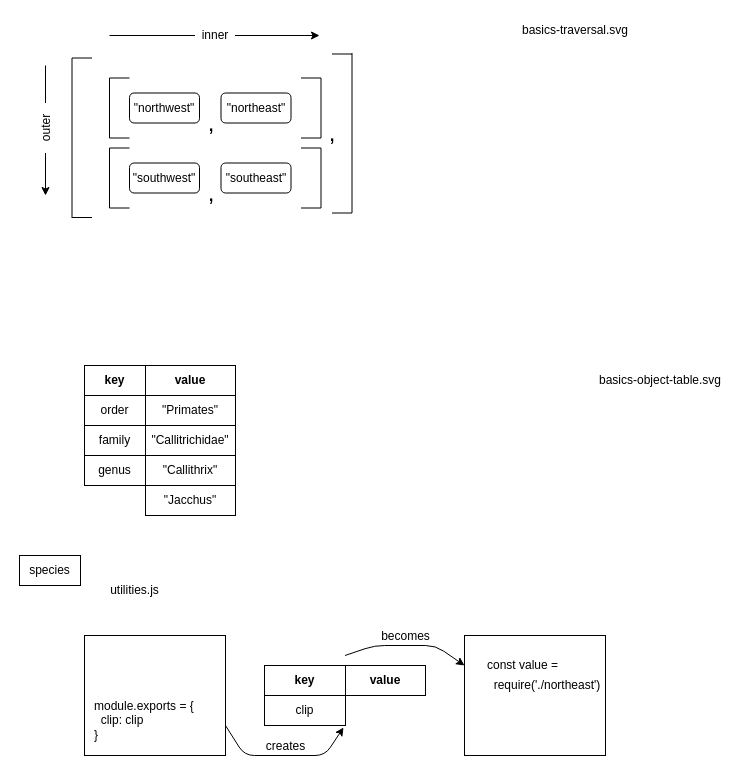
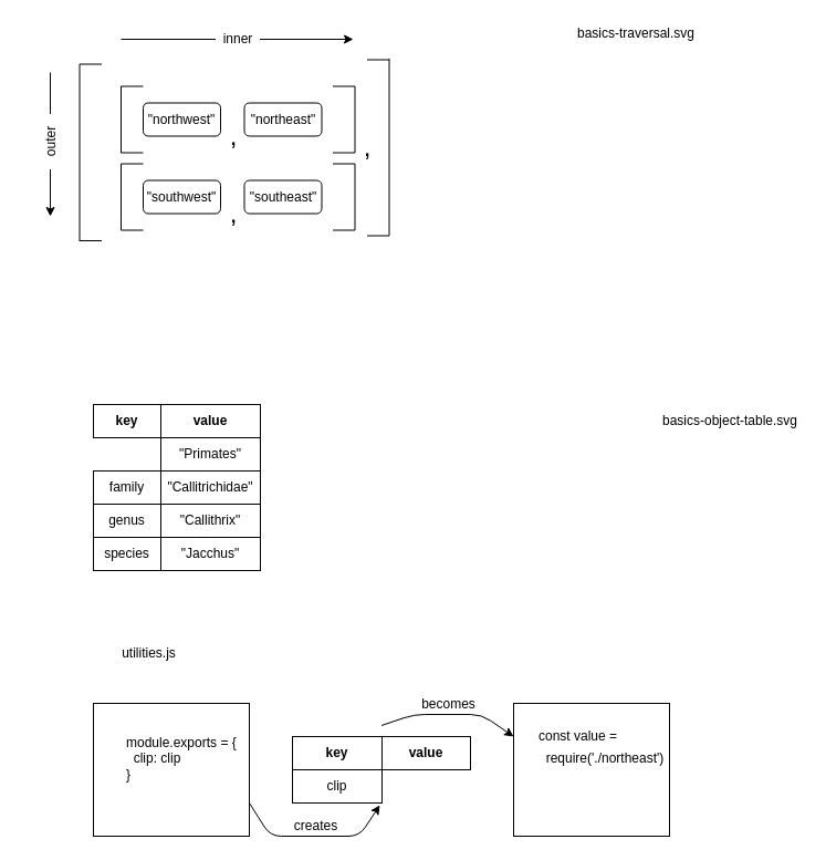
  <mxCell id="0" />
  <mxCell id="1" parent="0" />
  <mxCell id="2" value="&quot;northwest&quot;" style="rounded=1;whiteSpace=wrap;html=1;" parent="1" vertex="1"><mxGeometry x="129" y="92.5" width="70" height="30" as="geometry" /></mxCell>
  <mxCell id="3" value="basics-traversal.svg" style="text;html=1;strokeColor=none;fillColor=none;align=center;verticalAlign=middle;whiteSpace=wrap;rounded=0;" parent="1" vertex="1"><mxGeometry x="510" y="20" width="130" height="20" as="geometry" /></mxCell>
  <mxCell id="4" value="&quot;northeast&quot;" style="rounded=1;whiteSpace=wrap;html=1;" parent="1" vertex="1"><mxGeometry x="220.5" y="92.5" width="70" height="30" as="geometry" /></mxCell>
  <mxCell id="5" value="&quot;southwest&quot;" style="rounded=1;whiteSpace=wrap;html=1;" parent="1" vertex="1"><mxGeometry x="129" y="162.5" width="70" height="30" as="geometry" /></mxCell>
  <mxCell id="6" value="&quot;southeast&quot;" style="rounded=1;whiteSpace=wrap;html=1;" parent="1" vertex="1"><mxGeometry x="220.5" y="162.5" width="70" height="30" as="geometry" /></mxCell>
  <mxCell id="7" value="" style="group;strokeWidth=5;" parent="1" vertex="1" connectable="0"><mxGeometry x="109" y="77.5" width="20" height="60" as="geometry" /></mxCell>
  <mxCell id="8" value="" style="endArrow=none;html=1;" parent="7" edge="1"><mxGeometry width="50" height="50" relative="1" as="geometry"><mxPoint y="60" as="sourcePoint" /><mxPoint as="targetPoint" /></mxGeometry></mxCell>
  <mxCell id="9" value="" style="endArrow=none;html=1;" parent="7" edge="1"><mxGeometry width="50" height="50" relative="1" as="geometry"><mxPoint y="60" as="sourcePoint" /><mxPoint x="20" y="60" as="targetPoint" /></mxGeometry></mxCell>
  <mxCell id="10" value="" style="endArrow=none;html=1;" parent="7" edge="1"><mxGeometry width="50" height="50" relative="1" as="geometry"><mxPoint as="sourcePoint" /><mxPoint x="20" as="targetPoint" /></mxGeometry></mxCell>
  <mxCell id="11" value="" style="group;strokeWidth=5;" parent="1" vertex="1" connectable="0"><mxGeometry x="109" y="147.5" width="20" height="60" as="geometry" /></mxCell>
  <mxCell id="12" value="" style="endArrow=none;html=1;" parent="11" edge="1"><mxGeometry width="50" height="50" relative="1" as="geometry"><mxPoint y="60" as="sourcePoint" /><mxPoint as="targetPoint" /></mxGeometry></mxCell>
  <mxCell id="13" value="" style="endArrow=none;html=1;" parent="11" edge="1"><mxGeometry width="50" height="50" relative="1" as="geometry"><mxPoint y="60" as="sourcePoint" /><mxPoint x="20" y="60" as="targetPoint" /></mxGeometry></mxCell>
  <mxCell id="14" value="" style="endArrow=none;html=1;" parent="11" edge="1"><mxGeometry width="50" height="50" relative="1" as="geometry"><mxPoint as="sourcePoint" /><mxPoint x="20" as="targetPoint" /></mxGeometry></mxCell>
  <mxCell id="15" value="" style="group" parent="1" vertex="1" connectable="0"><mxGeometry x="300.5" y="77.5" width="20" height="60" as="geometry" /></mxCell>
  <mxCell id="16" value="" style="endArrow=none;html=1;" parent="15" edge="1"><mxGeometry width="50" height="50" relative="1" as="geometry"><mxPoint x="20" as="sourcePoint" /><mxPoint x="20" y="60" as="targetPoint" /></mxGeometry></mxCell>
  <mxCell id="17" value="" style="endArrow=none;html=1;" parent="15" edge="1"><mxGeometry width="50" height="50" relative="1" as="geometry"><mxPoint y="60" as="sourcePoint" /><mxPoint x="20" y="60" as="targetPoint" /></mxGeometry></mxCell>
  <mxCell id="18" value="" style="endArrow=none;html=1;" parent="15" edge="1"><mxGeometry width="50" height="50" relative="1" as="geometry"><mxPoint as="sourcePoint" /><mxPoint x="20" as="targetPoint" /></mxGeometry></mxCell>
  <mxCell id="19" value="" style="group" parent="1" vertex="1" connectable="0"><mxGeometry x="300.5" y="147.5" width="20" height="60" as="geometry" /></mxCell>
  <mxCell id="20" value="" style="endArrow=none;html=1;" parent="19" edge="1"><mxGeometry width="50" height="50" relative="1" as="geometry"><mxPoint x="20" as="sourcePoint" /><mxPoint x="20" y="60" as="targetPoint" /></mxGeometry></mxCell>
  <mxCell id="21" value="" style="endArrow=none;html=1;" parent="19" edge="1"><mxGeometry width="50" height="50" relative="1" as="geometry"><mxPoint y="60" as="sourcePoint" /><mxPoint x="20" y="60" as="targetPoint" /></mxGeometry></mxCell>
  <mxCell id="22" value="" style="endArrow=none;html=1;" parent="19" edge="1"><mxGeometry width="50" height="50" relative="1" as="geometry"><mxPoint as="sourcePoint" /><mxPoint x="20" as="targetPoint" /></mxGeometry></mxCell>
  <mxCell id="23" value="&lt;font style=&quot;font-size: 24px&quot;&gt;,&lt;/font&gt;" style="text;html=1;strokeColor=none;fillColor=none;align=center;verticalAlign=middle;whiteSpace=wrap;rounded=0;" parent="1" vertex="1"><mxGeometry x="200.5" y="112.5" width="20" height="20" as="geometry" /></mxCell>
  <mxCell id="24" value="&lt;font style=&quot;font-size: 24px&quot;&gt;,&lt;/font&gt;" style="text;html=1;strokeColor=none;fillColor=none;align=center;verticalAlign=middle;whiteSpace=wrap;rounded=0;" parent="1" vertex="1"><mxGeometry x="200.5" y="182.5" width="20" height="20" as="geometry" /></mxCell>
  <mxCell id="25" value="&lt;font style=&quot;font-size: 24px&quot;&gt;,&lt;/font&gt;" style="text;html=1;strokeColor=none;fillColor=none;align=center;verticalAlign=middle;whiteSpace=wrap;rounded=0;" parent="1" vertex="1"><mxGeometry x="321.5" y="122.5" width="20" height="20" as="geometry" /></mxCell>
  <mxCell id="26" value="" style="group" parent="1" vertex="1" connectable="0"><mxGeometry x="71.5" y="57.5" width="20" height="160" as="geometry" /></mxCell>
  <mxCell id="27" value="" style="group;strokeWidth=5;" parent="26" vertex="1" connectable="0"><mxGeometry width="20" height="160" as="geometry" /></mxCell>
  <mxCell id="28" value="" style="endArrow=none;html=1;" parent="27" edge="1"><mxGeometry width="50" height="50" relative="1" as="geometry"><mxPoint y="160" as="sourcePoint" /><mxPoint as="targetPoint" /></mxGeometry></mxCell>
  <mxCell id="29" value="" style="endArrow=none;html=1;" parent="27" edge="1"><mxGeometry width="50" height="50" relative="1" as="geometry"><mxPoint as="sourcePoint" /><mxPoint x="20" as="targetPoint" /></mxGeometry></mxCell>
  <mxCell id="30" value="" style="endArrow=none;html=1;" parent="26" edge="1"><mxGeometry width="50" height="50" relative="1" as="geometry"><mxPoint y="159.5" as="sourcePoint" /><mxPoint x="20" y="159.5" as="targetPoint" /></mxGeometry></mxCell>
  <mxCell id="31" value="" style="group;rotation=180;" parent="1" vertex="1" connectable="0"><mxGeometry x="331.5" y="52.5" width="20" height="160" as="geometry" /></mxCell>
  <mxCell id="32" value="" style="group;strokeWidth=5;rotation=180;" parent="31" vertex="1" connectable="0"><mxGeometry width="20" height="160" as="geometry" /></mxCell>
  <mxCell id="33" value="" style="endArrow=none;html=1;fontStyle=4" parent="32" edge="1"><mxGeometry width="50" height="50" relative="1" as="geometry"><mxPoint x="20" as="sourcePoint" /><mxPoint x="20" y="160" as="targetPoint" /></mxGeometry></mxCell>
  <mxCell id="34" value="" style="endArrow=none;html=1;" parent="32" edge="1"><mxGeometry width="50" height="50" relative="1" as="geometry"><mxPoint x="20" y="160" as="sourcePoint" /><mxPoint y="160" as="targetPoint" /></mxGeometry></mxCell>
  <mxCell id="35" value="" style="endArrow=none;html=1;" parent="31" edge="1"><mxGeometry width="50" height="50" relative="1" as="geometry"><mxPoint x="20" y="1" as="sourcePoint" /><mxPoint y="1" as="targetPoint" /></mxGeometry></mxCell>
  <mxCell id="36" value="outer" style="text;html=1;strokeColor=none;fillColor=none;align=center;verticalAlign=middle;whiteSpace=wrap;rounded=0;direction=south;rotation=-90;" parent="1" vertex="1"><mxGeometry x="20" y="107.5" width="50" height="40" as="geometry" /></mxCell>
  <mxCell id="37" value="" style="endArrow=none;html=1;exitX=0.5;exitY=0;exitDx=0;exitDy=0;" parent="1" source="36" edge="1"><mxGeometry width="50" height="50" relative="1" as="geometry"><mxPoint x="25" y="295" as="sourcePoint" /><mxPoint x="45" y="65" as="targetPoint" /></mxGeometry></mxCell>
  <mxCell id="38" value="" style="endArrow=classic;html=1;exitX=0.5;exitY=1;exitDx=0;exitDy=0;" parent="1" source="36" edge="1"><mxGeometry width="50" height="50" relative="1" as="geometry"><mxPoint x="25" y="295" as="sourcePoint" /><mxPoint x="45" y="195" as="targetPoint" /></mxGeometry></mxCell>
  <mxCell id="39" value="inner" style="text;html=1;strokeColor=none;fillColor=none;align=center;verticalAlign=middle;whiteSpace=wrap;rounded=0;" parent="1" vertex="1"><mxGeometry x="194.5" y="25" width="40" height="20" as="geometry" /></mxCell>
  <mxCell id="40" value="" style="endArrow=none;html=1;entryX=0;entryY=0.5;entryDx=0;entryDy=0;" parent="1" target="39" edge="1"><mxGeometry width="50" height="50" relative="1" as="geometry"><mxPoint x="109" y="35" as="sourcePoint" /><mxPoint x="59" y="245" as="targetPoint" /></mxGeometry></mxCell>
  <mxCell id="41" value="" style="endArrow=classic;html=1;exitX=1;exitY=0.5;exitDx=0;exitDy=0;" parent="1" source="39" edge="1"><mxGeometry width="50" height="50" relative="1" as="geometry"><mxPoint x="9" y="295" as="sourcePoint" /><mxPoint x="319" y="35" as="targetPoint" /></mxGeometry></mxCell>
- <mxCell id="42" value="order" style="rounded=0;whiteSpace=wrap;html=1;strokeWidth=1;fillColor=none;align=center;" parent="1" vertex="1"><mxGeometry x="84" y="395" width="61" height="30" as="geometry" /></mxCell>
  <mxCell id="43" value="family" style="rounded=0;whiteSpace=wrap;html=1;strokeWidth=1;fillColor=none;align=center;" parent="1" vertex="1"><mxGeometry x="84" y="425" width="61" height="30" as="geometry" /></mxCell>
  <mxCell id="44" value="genus" style="rounded=0;whiteSpace=wrap;html=1;strokeWidth=1;fillColor=none;align=center;" parent="1" vertex="1"><mxGeometry x="84" y="455" width="61" height="30" as="geometry" /></mxCell>
- <mxCell id="45" value="species" style="rounded=0;whiteSpace=wrap;html=1;strokeWidth=1;fillColor=none;align=center;" parent="1" vertex="1"><mxGeometry x="19" y="555" width="61" height="30" as="geometry" /></mxCell>
+ <mxCell id="45" value="species" style="rounded=0;whiteSpace=wrap;html=1;strokeWidth=1;fillColor=none;align=center;" parent="1" vertex="1"><mxGeometry x="84" y="485" width="61" height="30" as="geometry" /></mxCell>
  <mxCell id="46" value="&lt;b&gt;key&lt;/b&gt;" style="rounded=0;whiteSpace=wrap;html=1;strokeWidth=1;fillColor=none;align=center;" parent="1" vertex="1"><mxGeometry x="84" y="365" width="61" height="30" as="geometry" /></mxCell>
  <mxCell id="47" value="&quot;Primates&quot;" style="rounded=0;whiteSpace=wrap;html=1;strokeWidth=1;fillColor=none;align=center;" parent="1" vertex="1"><mxGeometry x="145" y="395" width="90" height="30" as="geometry" /></mxCell>
  <mxCell id="48" value="&quot;Callitrichidae&quot;" style="rounded=0;whiteSpace=wrap;html=1;strokeWidth=1;fillColor=none;align=center;" parent="1" vertex="1"><mxGeometry x="145" y="425" width="90" height="30" as="geometry" /></mxCell>
  <mxCell id="49" value="&quot;Callithrix&quot;" style="rounded=0;whiteSpace=wrap;html=1;strokeWidth=1;fillColor=none;align=center;" parent="1" vertex="1"><mxGeometry x="145" y="455" width="90" height="30" as="geometry" /></mxCell>
  <mxCell id="50" value="&quot;Jacchus&quot;" style="rounded=0;whiteSpace=wrap;html=1;strokeWidth=1;fillColor=none;align=center;" parent="1" vertex="1"><mxGeometry x="145" y="485" width="90" height="30" as="geometry" /></mxCell>
  <mxCell id="51" value="&lt;b&gt;value&lt;/b&gt;" style="rounded=0;whiteSpace=wrap;html=1;strokeWidth=1;fillColor=none;align=center;" parent="1" vertex="1"><mxGeometry x="145" y="365" width="90" height="30" as="geometry" /></mxCell>
  <mxCell id="52" value="basics-object-table.svg" style="text;html=1;strokeColor=none;fillColor=none;align=center;verticalAlign=middle;whiteSpace=wrap;rounded=0;" parent="1" vertex="1"><mxGeometry x="595" y="370" width="130" height="20" as="geometry" /></mxCell>
  <mxCell id="53" value="" style="rounded=0;whiteSpace=wrap;html=1;strokeWidth=1;fillColor=none;align=center;" parent="1" vertex="1"><mxGeometry x="84" y="635" width="141" height="120" as="geometry" /></mxCell>
  <mxCell id="54" value="utilities.js" style="text;html=1;strokeColor=none;fillColor=none;align=center;verticalAlign=middle;whiteSpace=wrap;rounded=0;" parent="1" vertex="1"><mxGeometry x="97" y="580" width="75" height="20" as="geometry" /></mxCell>
- <mxCell id="55" value="&lt;div align=&quot;left&quot;&gt;module.exports = {&lt;br&gt;&amp;nbsp; clip: clip&lt;br&gt;}&lt;/div&gt;" style="text;html=1;strokeColor=none;fillColor=none;align=left;verticalAlign=middle;whiteSpace=wrap;rounded=0;" parent="1" vertex="1"><mxGeometry x="92" y="690" width="110" height="60" as="geometry" /></mxCell>
+ <mxCell id="55" value="&lt;div align=&quot;left&quot;&gt;module.exports = {&lt;br&gt;&amp;nbsp; clip: clip&lt;br&gt;}&lt;/div&gt;" style="text;html=1;strokeColor=none;fillColor=none;align=left;verticalAlign=middle;whiteSpace=wrap;rounded=0;" parent="1" vertex="1"><mxGeometry x="112" y="655" width="110" height="60" as="geometry" /></mxCell>
  <mxCell id="56" value="" style="rounded=0;whiteSpace=wrap;html=1;strokeWidth=1;fillColor=none;align=center;" parent="1" vertex="1"><mxGeometry x="464" y="635" width="141" height="120" as="geometry" /></mxCell>
  <mxCell id="57" value="&lt;b&gt;key&lt;/b&gt;" style="rounded=0;whiteSpace=wrap;html=1;strokeWidth=1;fillColor=none;align=center;" parent="1" vertex="1"><mxGeometry x="264" y="665" width="81" height="30" as="geometry" /></mxCell>
  <mxCell id="58" value="&lt;b&gt;value&lt;/b&gt;" style="rounded=0;whiteSpace=wrap;html=1;strokeWidth=1;fillColor=none;align=center;" parent="1" vertex="1"><mxGeometry x="345" y="665" width="80" height="30" as="geometry" /></mxCell>
  <mxCell id="59" value="clip" style="rounded=0;whiteSpace=wrap;html=1;strokeWidth=1;fillColor=none;align=center;" parent="1" vertex="1"><mxGeometry x="264" y="695" width="81" height="30" as="geometry" /></mxCell>
  <mxCell id="60" value="&lt;div&gt;const value =&lt;/div&gt;" style="text;html=1;strokeColor=none;fillColor=none;align=left;verticalAlign=middle;whiteSpace=wrap;rounded=0;" parent="1" vertex="1"><mxGeometry x="485" y="655" width="120" height="20" as="geometry" /></mxCell>
  <mxCell id="61" value="" style="endArrow=classic;html=1;exitX=1;exitY=0.75;exitDx=0;exitDy=0;entryX=0.975;entryY=1.067;entryDx=0;entryDy=0;entryPerimeter=0;" parent="1" source="53" target="59" edge="1"><mxGeometry width="50" height="50" relative="1" as="geometry"><mxPoint x="234.5" y="755" as="sourcePoint" /><mxPoint x="334.5" y="735" as="targetPoint" /><Array as="points"><mxPoint x="244" y="755" /><mxPoint x="324.5" y="755" /></Array></mxGeometry></mxCell>
  <mxCell id="62" value="creates " style="text;html=1;resizable=0;points=[];align=center;verticalAlign=middle;labelBackgroundColor=#ffffff;" parent="61" vertex="1" connectable="0"><mxGeometry x="0.016" y="-1" relative="1" as="geometry"><mxPoint x="0.5" y="-11" as="offset" /></mxGeometry></mxCell>
  <mxCell id="63" value="" style="endArrow=classic;html=1;entryX=0;entryY=0.25;entryDx=0;entryDy=0;" parent="1" target="56" edge="1"><mxGeometry width="50" height="50" relative="1" as="geometry"><mxPoint x="344.5" y="655" as="sourcePoint" /><mxPoint x="454.5" y="620" as="targetPoint" /><Array as="points"><mxPoint x="374" y="645" /><mxPoint x="435" y="645" /></Array></mxGeometry></mxCell>
  <mxCell id="64" value="becomes" style="text;html=1;resizable=0;points=[];align=center;verticalAlign=middle;labelBackgroundColor=#ffffff;" parent="63" vertex="1" connectable="0"><mxGeometry x="0.054" y="1" relative="1" as="geometry"><mxPoint x="-5" y="-9" as="offset" /></mxGeometry></mxCell>
  <mxCell id="65" value="&lt;div&gt;&lt;span&gt;&amp;nbsp; require('./northeast')&lt;/span&gt;&lt;br&gt;&lt;/div&gt;" style="text;html=1;strokeColor=none;fillColor=none;align=left;verticalAlign=middle;whiteSpace=wrap;rounded=0;" vertex="1" parent="1"><mxGeometry x="485" y="675" width="120" height="20" as="geometry" /></mxCell>
